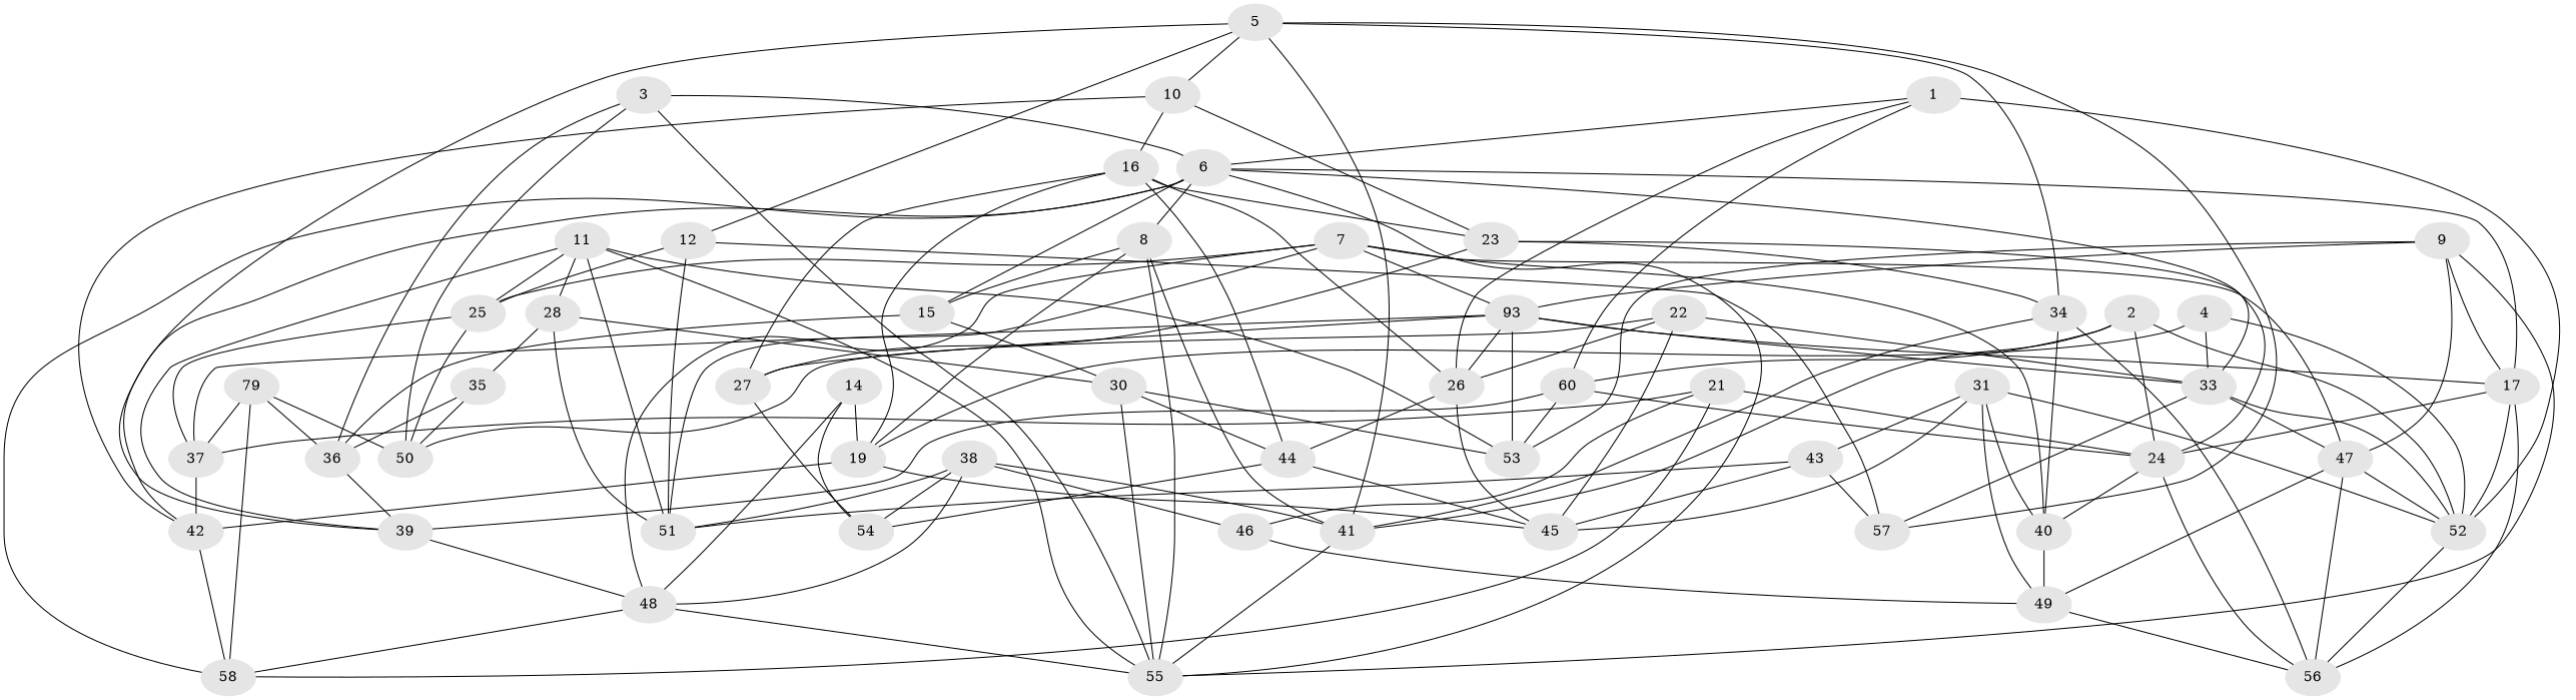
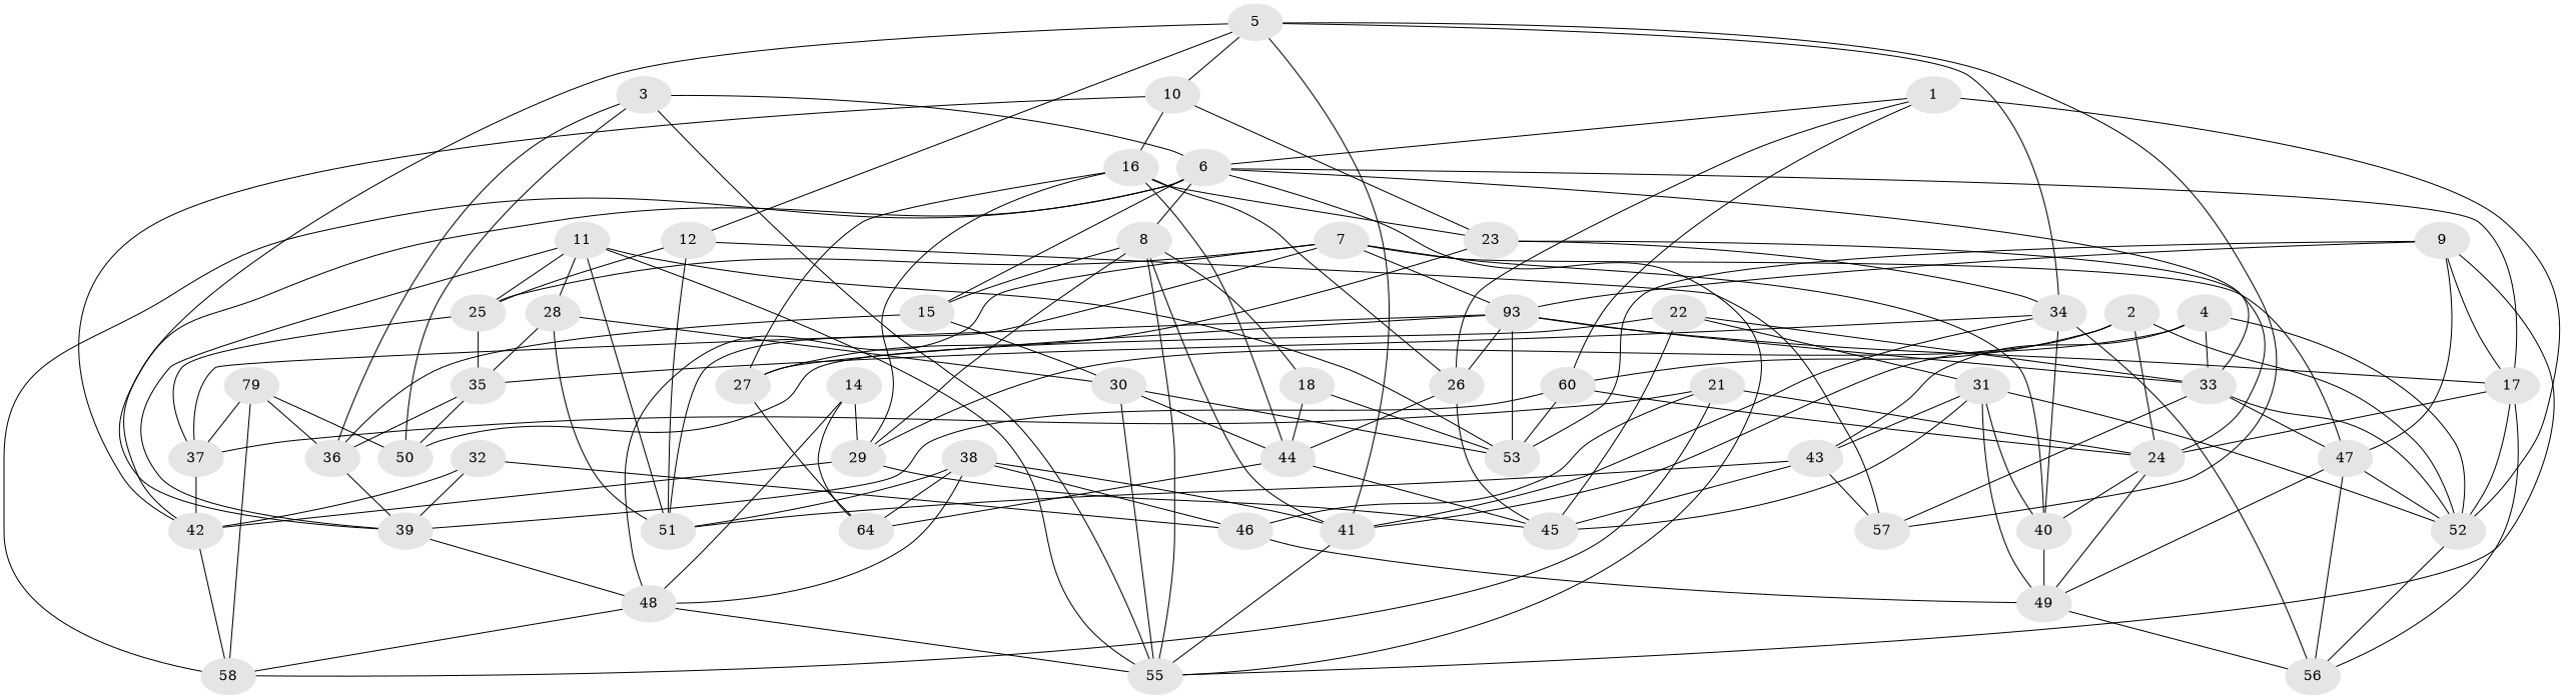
  graph {
    node [color=gray90 style=filled]
    edge [weight=1.0]
    1
    6
    n3 [label=60]
    26
    52
    55
    33
    8
    15
    17
    42
    58
    24
    39
    53
    44
    45
    56
    2
    41
    40
    3
    36
    50
    4
-   29 [label=19]
+   29
    43
    57
    47
    51
    5
    10
    12
    34
    16
    23
    25
    35
    48
+   18
    30
    n42 [label=93]
    7
    27
    37
    49
    9
    11
    28
-   54
+   54 [label=64]
    14
    n52 [label=79]
    21
    46
    22
    31
+   32
    38
    1 -- 6
    1 -- n3
    1 -- 26
    1 -- 52 [weight=3.0]
    6 -- 55
    6 -- 33
    6 -- 8
    6 -- 15
    6 -- 17
    6 -- 42
    6 -- 58 [weight=2.0]
    n3 -- 24
    n3 -- 39
    n3 -- 53 [weight=2.0]
    26 -- 44
    26 -- 45
    52 -- 56
    33 -- 52
    33 -- 57 [weight=2.0]
    33 -- 47
    8 -- 55
    8 -- 15
    8 -- 41
    8 -- 29
+   8 -- 18
    15 -- 36
    15 -- 30
    17 -- 52
    17 -- 24
    17 -- 56
    42 -- 58
-   24 -- 56
+   24 -- 49
    24 -- 40
    39 -- 48
    44 -- 45
    44 -- 54
    2 -- n3
    2 -- 52
    2 -- 24
    2 -- 41
    41 -- 55
    40 -- 49
    3 -- 6
    3 -- 55
    3 -- 36
    3 -- 50
    36 -- 39
    4 -- 52
    4 -- 33
    4 -- 29
+   4 -- 43
    29 -- 42
    29 -- 45
    43 -- 45
    43 -- 57 [weight=2.0]
    43 -- 51
    47 -- 52
    47 -- 56
    47 -- 49
    5 -- 39
    5 -- 41
    5 -- 57
    5 -- 10
    5 -- 12
    5 -- 34
    10 -- 42
    10 -- 16
    10 -- 23
    12 -- 57
    12 -- 51
    12 -- 25
    34 -- 56
    34 -- 41
    34 -- 40
+   34 -- 35
    16 -- 26
    16 -- 44
    16 -- 29
    16 -- 23
    16 -- 27
    23 -- 24 [weight=2.0]
    23 -- 34
    23 -- 27
-   25 -- 50 [weight=2.0]
+   25 -- 35 [weight=2.0]
    25 -- 37
    35 -- 36 [weight=2.0]
    35 -- 50
    48 -- 55
    48 -- 58
+   18 -- 53 [weight=2.0]
+   18 -- 44
    30 -- 55
    30 -- 53
    30 -- 44
    n42 -- 26 [weight=2.0]
    n42 -- 33
    n42 -- 17
    n42 -- 53
    n42 -- 27
    n42 -- 37 [weight=2.0]
    7 -- 40
    7 -- 47
    7 -- 51
    7 -- 25
    7 -- 48
    7 -- n42
    27 -- 54
    37 -- 42
    49 -- 56
    9 -- 55
    9 -- 17
    9 -- 53 [weight=2.0]
    9 -- 47
    9 -- n42
    11 -- 55
    11 -- 39
    11 -- 53
    11 -- 51
    11 -- 25
    11 -- 28
    28 -- 51
    28 -- 35 [weight=2.0]
    28 -- 30 [weight=2.0]
    14 -- 29
    14 -- 48
    14 -- 54 [weight=2.0]
    n52 -- 58
    n52 -- 36
    n52 -- 50
    n52 -- 37
    21 -- 58
    21 -- 24
    21 -- 37
    21 -- 46
    46 -- 49 [weight=2.0]
    22 -- 33
    22 -- 45
    22 -- 50
-   22 -- 26
+   22 -- 31
    31 -- 52
    31 -- 45
    31 -- 40
    31 -- 43
    31 -- 49
+   32 -- 42
+   32 -- 39
+   32 -- 46 [weight=2.0]
    38 -- 41
    38 -- 51
    38 -- 48
    38 -- 54 [weight=2.0]
    38 -- 46
  }
